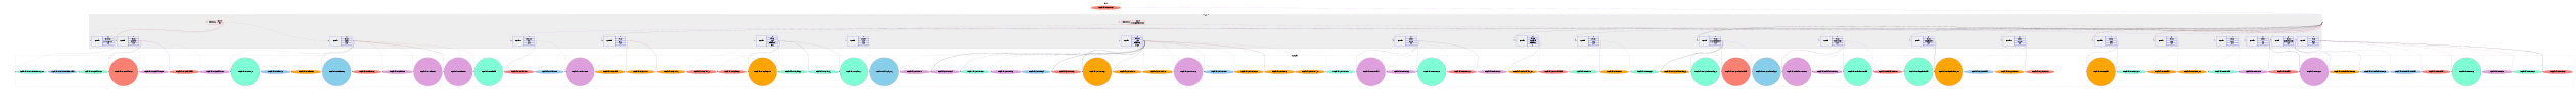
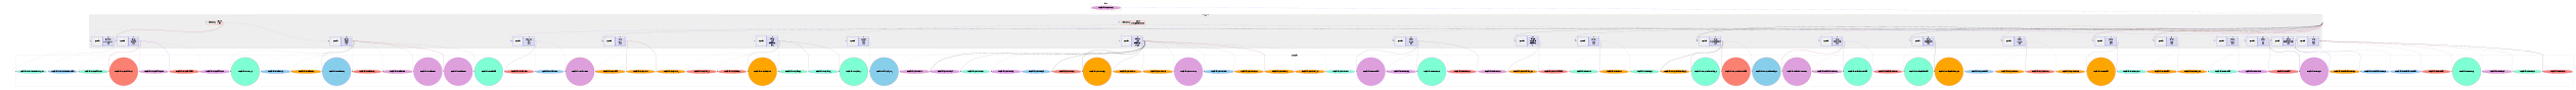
  digraph {
    compound=true
    concentrate=true
    fontname=Helvetica
    fontsize=10
    newrank=true
    rankdir=TB
    ranksep=1.5
    node [color=purple fontname=Helvetica fontsize=10 shape=ellipse style=filled]
    edge [arrowhead=vee color=black headport=w style=dotted tailport=e weight=100]
-   n1 [color=brown fillcolor=salmon label="portage://dev-ros/amcl-1.16.2" shape=octagon width=4]
+   n1 [color=brown fillcolor=plum label="portage://dev-ros/amcl-1.16.2" shape=octagon width=4]
    n2 [color=blue label=<<TABLE BORDER="0" CELLBORDER="1" CELLSPACING="0" CELLPADDING="4" WIDTH="220"><TR><TD ROWSPAN="6" CELLPADDING="30">pack_dep</TD></TR><TR><TD WIDTH="110">no</TD></TR><TR><TD>dev-ros</TD></TR><TR><TD>rostest</TD></TR><TR><TD>none</TD></TR><TR><TD></TD></TR></TABLE>> shape=none style=""]
    n3 [color=blue label=<<TABLE BORDER="0" CELLBORDER="1" CELLSPACING="0" CELLPADDING="4" WIDTH="220"><TR><TD ROWSPAN="6" CELLPADDING="30">pack_dep</TD></TR><TR><TD WIDTH="110">no</TD></TR><TR><TD>dev-python</TD></TR><TR><TD>python_orocos_kdl</TD></TR><TR><TD>none</TD></TR><TR><TD></TD></TR></TABLE>> shape=none style=""]
    n4 [color=blue label=<<TABLE BORDER="0" CELLBORDER="1" CELLSPACING="0" CELLPADDING="4" WIDTH="220"><TR><TD ROWSPAN="6" CELLPADDING="30">pack_dep</TD></TR><TR><TD WIDTH="110">no</TD></TR><TR><TD>dev-ros</TD></TR><TR><TD>map_server</TD></TR><TR><TD>none</TD></TR><TR><TD></TD></TR></TABLE>> shape=none style=""]
    n5 [color=red label=<<TABLE BORDER="0" CELLBORDER="1" CELLSPACING="0" CELLPADDING="4"><TR><TD ROWSPAN="3" CELLPADDING="10">use_conditional</TD></TR><TR><TD>positive</TD></TR><TR><TD>test</TD></TR></TABLE>> shape=none style=""]
    n6 [color=blue label=<<TABLE BORDER="0" CELLBORDER="1" CELLSPACING="0" CELLPADDING="4" WIDTH="220"><TR><TD ROWSPAN="6" CELLPADDING="30">pack_dep</TD></TR><TR><TD WIDTH="110">no</TD></TR><TR><TD>dev-python</TD></TR><TR><TD>empy</TD></TR><TR><TD>none</TD></TR><TR><TD></TD></TR></TABLE>> shape=none style=""]
    n7 [color=blue label=<<TABLE BORDER="0" CELLBORDER="1" CELLSPACING="0" CELLPADDING="4" WIDTH="220"><TR><TD ROWSPAN="6" CELLPADDING="30">pack_dep</TD></TR><TR><TD WIDTH="110">no</TD></TR><TR><TD>dev-util</TD></TR><TR><TD>catkin</TD></TR><TR><TD>none</TD></TR><TR><TD></TD></TR></TABLE>> shape=none style=""]
    n8 [color=blue label=<<TABLE BORDER="0" CELLBORDER="1" CELLSPACING="0" CELLPADDING="4" WIDTH="220"><TR><TD ROWSPAN="6" CELLPADDING="30">pack_dep</TD></TR><TR><TD WIDTH="110">no</TD></TR><TR><TD>dev-util</TD></TR><TR><TD>cmake</TD></TR><TR><TD>greaterequal</TD></TR><TR><TD>3.9.6</TD></TR></TABLE>> shape=none style=""]
    n9 [color=blue label=<<TABLE BORDER="0" CELLBORDER="1" CELLSPACING="0" CELLPADDING="4" WIDTH="220"><TR><TD ROWSPAN="6" CELLPADDING="30">pack_dep</TD></TR><TR><TD WIDTH="110">no</TD></TR><TR><TD>sys-devel</TD></TR><TR><TD>make</TD></TR><TR><TD>none</TD></TR><TR><TD></TD></TR></TABLE>> shape=none style=""]
    n10 [color=blue label=<<TABLE BORDER="0" CELLBORDER="1" CELLSPACING="0" CELLPADDING="4" WIDTH="220"><TR><TD ROWSPAN="6" CELLPADDING="30">pack_dep</TD></TR><TR><TD WIDTH="110">no</TD></TR><TR><TD>dev-ros</TD></TR><TR><TD>tf2_msgs</TD></TR><TR><TD>none</TD></TR><TR><TD></TD></TR></TABLE>> shape=none style=""]
    n11 [color=blue label=<<TABLE BORDER="0" CELLBORDER="1" CELLSPACING="0" CELLPADDING="4" WIDTH="220"><TR><TD ROWSPAN="6" CELLPADDING="30">pack_dep</TD></TR><TR><TD WIDTH="110">no</TD></TR><TR><TD>dev-lang</TD></TR><TR><TD>python</TD></TR><TR><TD>greaterequal</TD></TR><TR><TD>2.7.5-r2</TD></TR></TABLE>> shape=none style=""]
    n12 [color=red label=<<TABLE BORDER="0" CELLBORDER="1" CELLSPACING="0" CELLPADDING="4"><TR><TD ROWSPAN="3" CELLPADDING="10">use_conditional</TD></TR><TR><TD>positive</TD></TR><TR><TD>python_targets_python2_7</TD></TR></TABLE>> shape=none style=""]
    n13 [color=blue label=<<TABLE BORDER="0" CELLBORDER="1" CELLSPACING="0" CELLPADDING="4" WIDTH="220"><TR><TD ROWSPAN="6" CELLPADDING="30">pack_dep</TD></TR><TR><TD WIDTH="110">no</TD></TR><TR><TD>dev-lang</TD></TR><TR><TD>python-exec</TD></TR><TR><TD>greaterequal</TD></TR><TR><TD>2</TD></TR></TABLE>> shape=none style=""]
    n14 [color=blue label=<<TABLE BORDER="0" CELLBORDER="1" CELLSPACING="0" CELLPADDING="4" WIDTH="220"><TR><TD ROWSPAN="6" CELLPADDING="30">pack_dep</TD></TR><TR><TD WIDTH="110">no</TD></TR><TR><TD>dev-libs</TD></TR><TR><TD>boost</TD></TR><TR><TD>none</TD></TR><TR><TD></TD></TR></TABLE>> shape=none style=""]
    n15 [color=blue label=<<TABLE BORDER="0" CELLBORDER="1" CELLSPACING="0" CELLPADDING="4" WIDTH="220"><TR><TD ROWSPAN="6" CELLPADDING="30">pack_dep</TD></TR><TR><TD WIDTH="110">no</TD></TR><TR><TD>dev-ros</TD></TR><TR><TD>dynamic_reconfigure</TD></TR><TR><TD>none</TD></TR><TR><TD></TD></TR></TABLE>> shape=none style=""]
    n16 [color=blue label=<<TABLE BORDER="0" CELLBORDER="1" CELLSPACING="0" CELLPADDING="4" WIDTH="220"><TR><TD ROWSPAN="6" CELLPADDING="30">pack_dep</TD></TR><TR><TD WIDTH="110">no</TD></TR><TR><TD>dev-ros</TD></TR><TR><TD>geometry_msgs</TD></TR><TR><TD>none</TD></TR><TR><TD></TD></TR></TABLE>> shape=none style=""]
    n17 [color=blue label=<<TABLE BORDER="0" CELLBORDER="1" CELLSPACING="0" CELLPADDING="4" WIDTH="220"><TR><TD ROWSPAN="6" CELLPADDING="30">pack_dep</TD></TR><TR><TD WIDTH="110">no</TD></TR><TR><TD>dev-ros</TD></TR><TR><TD>message_filters</TD></TR><TR><TD>none</TD></TR><TR><TD></TD></TR></TABLE>> shape=none style=""]
    n18 [color=blue label=<<TABLE BORDER="0" CELLBORDER="1" CELLSPACING="0" CELLPADDING="4" WIDTH="220"><TR><TD ROWSPAN="6" CELLPADDING="30">pack_dep</TD></TR><TR><TD WIDTH="110">no</TD></TR><TR><TD>dev-ros</TD></TR><TR><TD>nav_msgs</TD></TR><TR><TD>none</TD></TR><TR><TD></TD></TR></TABLE>> shape=none style=""]
    n19 [color=blue label=<<TABLE BORDER="0" CELLBORDER="1" CELLSPACING="0" CELLPADDING="4" WIDTH="220"><TR><TD ROWSPAN="6" CELLPADDING="30">pack_dep</TD></TR><TR><TD WIDTH="110">no</TD></TR><TR><TD>dev-ros</TD></TR><TR><TD>rosbag</TD></TR><TR><TD>none</TD></TR><TR><TD></TD></TR></TABLE>> shape=none style=""]
    n20 [color=blue label=<<TABLE BORDER="0" CELLBORDER="1" CELLSPACING="0" CELLPADDING="4" WIDTH="220"><TR><TD ROWSPAN="6" CELLPADDING="30">pack_dep</TD></TR><TR><TD WIDTH="110">no</TD></TR><TR><TD>dev-ros</TD></TR><TR><TD>roscpp</TD></TR><TR><TD>none</TD></TR><TR><TD></TD></TR></TABLE>> shape=none style=""]
    n21 [color=blue label=<<TABLE BORDER="0" CELLBORDER="1" CELLSPACING="0" CELLPADDING="4" WIDTH="220"><TR><TD ROWSPAN="6" CELLPADDING="30">pack_dep</TD></TR><TR><TD WIDTH="110">no</TD></TR><TR><TD>dev-ros</TD></TR><TR><TD>std_srvs</TD></TR><TR><TD>none</TD></TR><TR><TD></TD></TR></TABLE>> shape=none style=""]
    n22 [color=blue label=<<TABLE BORDER="0" CELLBORDER="1" CELLSPACING="0" CELLPADDING="4" WIDTH="220"><TR><TD ROWSPAN="6" CELLPADDING="30">pack_dep</TD></TR><TR><TD WIDTH="110">no</TD></TR><TR><TD>dev-ros</TD></TR><TR><TD>tf2</TD></TR><TR><TD>none</TD></TR><TR><TD></TD></TR></TABLE>> shape=none style=""]
    n23 [color=blue label=<<TABLE BORDER="0" CELLBORDER="1" CELLSPACING="0" CELLPADDING="4" WIDTH="220"><TR><TD ROWSPAN="6" CELLPADDING="30">pack_dep</TD></TR><TR><TD WIDTH="110">no</TD></TR><TR><TD>dev-ros</TD></TR><TR><TD>tf2_geometry_msgs</TD></TR><TR><TD>none</TD></TR><TR><TD></TD></TR></TABLE>> shape=none style=""]
    n24 [color=blue label=<<TABLE BORDER="0" CELLBORDER="1" CELLSPACING="0" CELLPADDING="4" WIDTH="220"><TR><TD ROWSPAN="6" CELLPADDING="30">pack_dep</TD></TR><TR><TD WIDTH="110">no</TD></TR><TR><TD>dev-ros</TD></TR><TR><TD>tf2_ros</TD></TR><TR><TD>none</TD></TR><TR><TD></TD></TR></TABLE>> shape=none style=""]
    n25 [fillcolor=plum label="portage://dev-ros/rostest-1.13.0" shape=circle width=4]
    n26 [fillcolor=plum label="portage://dev-ros/rostest-1.13.1" shape=circle width=4]
    n27 [color=brown fillcolor=plum label="portage://dev-ros/rostest-1.13.2" shape=octagon width=4]
    n28 [color=brown fillcolor=salmon label="portage://dev-ros/rostest-1.13.4" width=4]
    n29 [fillcolor=skyblue label="portage://dev-ros/rostest-1.13.5" shape=circle width=4]
    n30 [color=brown fillcolor=orange label="portage://dev-ros/rostest-1.13.6" shape=octagon width=4]
    n31 [fillcolor=skyblue label="portage://dev-ros/rostest-1.14.2" shape=octagon width=4]
    n32 [color=brown fillcolor=aquamarine label="portage://dev-ros/util-1.14.3" shape=circle width=4]
    n33 [fillcolor=aquamarine label="portage://dev-ros/rostest-9999" shape=circle width=4]
    n34 [fillcolor=aquamarine label="portage://dev-python/python_orocos_kdl-1.4.0-r1" width=4]
    n35 [fillcolor=skyblue label="portage://dev-python/python_orocos_kdl-9999" width=4]
    n36 [color=brown fillcolor=plum label="portage://dev-ros/map_server-1.15.2-r1" width=4]
    n37 [color=brown fillcolor=salmon label="portage://dev-ros/map_server-1.16.0" shape=circle width=4]
    n38 [color=brown fillcolor=aquamarine label="portage://dev-ros/map_server-1.16.1" shape=octagon width=4]
    n39 [fillcolor=plum label="portage://dev-ros/map_server-1.16.2" shape=octagon width=4]
    n40 [color=brown fillcolor=salmon label="portage://dev-ros/map_server-9999" shape=octagon width=4]
    n41 [color=brown fillcolor=plum label="portage://dev-python/empy-3.3-r1" shape=circle width=4]
    n42 [fillcolor=skyblue label="portage://dev-python/empy-3.3.2" width=4]
    n43 [fillcolor=salmon label="portage://dev-python/empy-3.3.3" shape=octagon width=4]
    n44 [fillcolor=orange label="portage://dev-util/catkin-0.7.14" width=4]
    n45 [fillcolor=orange label="portage://dev-util/catkin-0.7.17" width=4]
    n46 [fillcolor=orange label="portage://dev-util/catkin-9999" shape=octagon width=4]
    n47 [color=brown fillcolor=salmon label="portage://dev-util/cmake-3.13.5" width=4]
    n48 [color=brown fillcolor=salmon label="portage://dev-util/cmake-3.14.6" shape=octagon width=4]
    n49 [color=brown fillcolor=aquamarine label="portage://dev-util/cmake-3.14.7" shape=circle width=4]
    n50 [fillcolor=aquamarine label="portage://dev-util/cmake-3.15.4" shape=octagon width=4]
    n51 [color=brown fillcolor=aquamarine label="portage://dev-util/cmake-3.15.5" width=4]
    n52 [color=brown fillcolor=orange label="portage://dev-util/cmake-3.16.0_rc3" shape=circle width=4]
    n53 [color=brown fillcolor=skyblue label="portage://sys-devel/make-4.2.1-r4" shape=circle width=4]
    n54 [fillcolor=plum label="portage://dev-lang/python-2.7.15" shape=circle width=4]
    n55 [color=brown fillcolor=orange label="portage://dev-lang/python-2.7.16" shape=octagon width=4]
    n56 [fillcolor=orange label="portage://dev-lang/python-2.7.17" width=4]
    n57 [fillcolor=orange label="portage://dev-lang/python-3.5.5" shape=circle width=4]
    n58 [color=brown fillcolor=salmon label="portage://dev-lang/python-3.5.7" width=4]
    n59 [fillcolor=skyblue label="portage://dev-lang/python-3.5.9" width=4]
    n60 [fillcolor=plum label="portage://dev-lang/python-3.6.5" shape=octagon width=4]
    n61 [fillcolor=aquamarine label="portage://dev-lang/python-3.6.8" width=4]
    n62 [fillcolor=plum label="portage://dev-lang/python-3.6.9" shape=octagon width=4]
    n63 [color=brown fillcolor=plum label="portage://dev-lang/python-3.7.2" shape=octagon width=4]
    n64 [fillcolor=aquamarine label="portage://dev-lang/python-3.7.3" width=4]
    n65 [fillcolor=orange label="portage://dev-lang/python-3.7.4-r1" shape=octagon width=4]
    n66 [color=brown fillcolor=orange label="portage://dev-lang/python-3.7.5" shape=octagon width=4]
    n67 [color=brown fillcolor=orange label="portage://dev-lang/python-3.7.5-r1" width=4]
    n68 [fillcolor=skyblue label="portage://dev-lang/python-3.8.0" shape=octagon width=4]
    n69 [fillcolor=orange label="portage://dev-lang/python-exec-2.4.6-r1" width=4]
    n70 [fillcolor=salmon label="portage://dev-lang/python-exec-9999" width=4]
    n71 [color=brown fillcolor=aquamarine label="portage://dev-libs/boost-1.65.0" width=4]
    n72 [color=brown fillcolor=orange label="portage://dev-libs/boost-1.70.0" width=4]
    n73 [color=brown fillcolor=aquamarine label="portage://dev-libs/boost-1.71.0" width=4]
    n74 [fillcolor=aquamarine label="portage://dev-ros/dynamic_reconfigure-1.5.48" shape=circle width=4]
    n75 [color=brown fillcolor=orange label="portage://dev-ros/dynamic_reconfigure-1.5.49" width=4]
    n76 [color=brown fillcolor=skyblue label="portage://dev-ros/dynamic_reconfigure-5.6.0" shape=circle width=4]
    n77 [color=brown fillcolor=salmon label="portage://dev-ros/dynamic_reconfigure-9999" shape=circle width=4]
    n78 [color=brown fillcolor=plum label="portage://dev-ros/geometry_msgs-1.12.5" shape=octagon width=4]
    n79 [color=brown fillcolor=plum label="portage://dev-ros/geometry_msgs-1.12.6" shape=circle width=4]
    n80 [fillcolor=salmon label="portage://dev-ros/geometry_msgs-1.12.7" width=4]
    n81 [fillcolor=aquamarine label="portage://dev-ros/geometry_msgs-9999" shape=circle width=4]
    n82 [color=brown fillcolor=orange label="portage://dev-ros/message_filters-1.14.3-r1" shape=circle width=4]
    n83 [color=brown fillcolor=aquamarine label="portage://dev-ros/message_filters-9999" shape=circle width=4]
+   n84 [fillcolor=orange label="portage://dev-ros/nav_msgs-1.12.5" width=4]
    n85 [color=brown fillcolor=salmon label="portage://dev-ros/nav_msgs-1.12.6" width=4]
    n86 [color=brown fillcolor=orange label="portage://dev-ros/nav_msgs-1.12.7" width=4]
    n87 [fillcolor=skyblue label="portage://dev-ros/nav_msgs-9999" width=4]
    n88 [fillcolor=aquamarine label="portage://dev-ros/rosbag-1.14.3-r1" shape=octagon width=4]
    n89 [color=brown fillcolor=orange label="portage://dev-ros/rosbag-9999" shape=circle width=4]
    n90 [color=brown fillcolor=orange label="portage://dev-ros/roscpp-1.14.3-r1" width=4]
    n91 [fillcolor=orange label="portage://dev-ros/roscpp-9999" shape=octagon width=4]
    n92 [fillcolor=plum label="portage://dev-ros/std_srvs-1.11.2" shape=octagon width=4]
    n93 [fillcolor=aquamarine label="portage://dev-ros/std_srvs-9999" shape=octagon width=4]
    n94 [fillcolor=plum label="portage://dev-ros/tf2-0.6.5-r1" shape=circle width=4]
    n95 [fillcolor=salmon label="portage://dev-ros/tf2-9999" shape=octagon width=4]
    n96 [fillcolor=skyblue label="portage://dev-ros/tf2_geometry_msgs-0.6.3" width=4]
    n97 [color=brown fillcolor=orange label="portage://dev-ros/tf2_geometry_msgs-0.6.5" shape=octagon width=4]
    n98 [fillcolor=skyblue label="portage://dev-ros/tf2_geometry_msgs-9999" shape=octagon width=4]
    n99 [color=brown fillcolor=plum label="portage://dev-ros/tf2_msgs-0.6.1" width=4]
    n100 [fillcolor=salmon label="portage://dev-ros/tf2_msgs-0.6.2" width=4]
    n101 [fillcolor=aquamarine label="portage://dev-ros/tf2_msgs-0.6.3" shape=circle width=4]
    n102 [fillcolor=plum label="portage://dev-ros/tf2_msgs-0.6.5" shape=octagon width=4]
    n103 [fillcolor=plum label="portage://dev-ros/tf2_msgs-9999" shape=circle width=4]
    n104 [fillcolor=salmon label="portage://dev-ros/tf2_ros-0.6.1" shape=octagon width=4]
    n105 [color=brown fillcolor=aquamarine label="portage://dev-ros/tf2_ros-0.6.2" width=4]
    n106 [color=brown fillcolor=plum label="portage://dev-ros/tf2_ros-0.6.3" shape=octagon width=4]
    n107 [color=brown fillcolor=aquamarine label="portage://dev-ros/tf2_ros-0.6.5" shape=circle width=4]
    n108 [color=brown fillcolor=salmon label="portage://dev-ros/tf2_ros-9999" width=4]
    subgraph cluster_1 {
      color=gray
      label=<<i>dependencies</i>>
      subgraph cluster_2 {
        color=gray
        fillcolor="#eeeeee"
        label=<<i>compile</i>>
        style=filled
        subgraph sub_3 {
          color=gray
          fillcolor="#eeeeee"
          label=<<i>compile</i>>
          style=filled
          n5
          subgraph sub_4 {
            color=gray
            fillcolor="#eeeeee"
            label=<<i>compile</i>>
            style=filled
            n2
          }
          subgraph sub_5 {
            color=gray
            fillcolor="#eeeeee"
            label=<<i>compile</i>>
            style=filled
            n3
          }
          subgraph sub_6 {
            color=gray
            fillcolor="#eeeeee"
            label=<<i>compile</i>>
            style=filled
            n4
          }
        }
        subgraph sub_7 {
          color=gray
          fillcolor="#eeeeee"
          label=<<i>compile</i>>
          style=filled
          n6
        }
        subgraph sub_8 {
          color=gray
          fillcolor="#eeeeee"
          label=<<i>compile</i>>
          style=filled
          n7
        }
        subgraph sub_9 {
          color=gray
          fillcolor="#eeeeee"
          label=<<i>compile</i>>
          style=filled
          n8
        }
        subgraph sub_10 {
          color=gray
          fillcolor="#eeeeee"
          label=<<i>compile</i>>
          style=filled
          n9
        }
      }
      subgraph cluster_11 {
        color=gray
        fillcolor="#eeeeee"
        label=<<i>compile and run</i>>
        style=filled
        subgraph sub_12 {
          color=gray
          fillcolor="#eeeeee"
          label=<<i>compile and run</i>>
          style=filled
          n10
        }
        subgraph sub_13 {
          color=gray
          fillcolor="#eeeeee"
          label=<<i>compile and run</i>>
          style=filled
          n12
          subgraph sub_14 {
            color=gray
            fillcolor="#eeeeee"
            label=<<i>compile and run</i>>
            style=filled
            n11
          }
        }
        subgraph sub_15 {
          color=gray
          fillcolor="#eeeeee"
          label=<<i>compile and run</i>>
          style=filled
          n13
        }
        subgraph sub_16 {
          color=gray
          fillcolor="#eeeeee"
          label=<<i>compile and run</i>>
          style=filled
          n14
        }
        subgraph sub_17 {
          color=gray
          fillcolor="#eeeeee"
          label=<<i>compile and run</i>>
          style=filled
          n15
        }
        subgraph sub_18 {
          color=gray
          fillcolor="#eeeeee"
          label=<<i>compile and run</i>>
          style=filled
          n16
        }
        subgraph sub_19 {
          color=gray
          fillcolor="#eeeeee"
          label=<<i>compile and run</i>>
          style=filled
          n17
        }
        subgraph sub_20 {
          color=gray
          fillcolor="#eeeeee"
          label=<<i>compile and run</i>>
          style=filled
          n18
        }
        subgraph sub_21 {
          color=gray
          fillcolor="#eeeeee"
          label=<<i>compile and run</i>>
          style=filled
          n19
        }
        subgraph sub_22 {
          color=gray
          fillcolor="#eeeeee"
          label=<<i>compile and run</i>>
          style=filled
          n20
        }
        subgraph sub_23 {
          color=gray
          fillcolor="#eeeeee"
          label=<<i>compile and run</i>>
          style=filled
          n21
        }
        subgraph sub_24 {
          color=gray
          fillcolor="#eeeeee"
          label=<<i>compile and run</i>>
          style=filled
          n22
        }
        subgraph sub_25 {
          color=gray
          fillcolor="#eeeeee"
          label=<<i>compile and run</i>>
          style=filled
          n23
        }
        subgraph sub_26 {
          color=gray
          fillcolor="#eeeeee"
          label=<<i>compile and run</i>>
          style=filled
          n24
        }
      }
      subgraph cluster_27 {
        color=gray
        fillcolor="#eeeeee"
        label=<<i>run</i>>
        style=filled
      }
    }
    subgraph cluster_28 {
      color=gray
      label=<<i>ebuild</i>>
      rank=same
      n1
    }
    subgraph cluster_29 {
      color=gray
      label=<<i>candidates</i>>
      rank=same
      subgraph sub_30 {
        color=black
        label=<<i>candidates</i>>
        nodesep=1
        rank=same
        n25
        n26
        n27
        n28
        n29
        n30
        n31
        n32
        n33
      }
      subgraph sub_31 {
        color=black
        label=<<i>candidates</i>>
        nodesep=1
        rank=same
        n34
        n35
      }
      subgraph sub_32 {
        color=black
        label=<<i>candidates</i>>
        nodesep=1
        rank=same
        n36
        n37
        n38
        n39
        n40
      }
      subgraph sub_33 {
        color=black
        label=<<i>candidates</i>>
        nodesep=1
        rank=same
        n41
        n42
        n43
      }
      subgraph sub_34 {
        color=black
        label=<<i>candidates</i>>
        nodesep=1
        rank=same
        n44
        n45
        n46
      }
      subgraph sub_35 {
        color=black
        label=<<i>candidates</i>>
        nodesep=1
        rank=same
        n47
        n48
        n49
        n50
        n51
        n52
      }
      subgraph sub_36 {
        color=black
        label=<<i>candidates</i>>
        nodesep=1
        rank=same
        n53
      }
      subgraph sub_37 {
        color=black
        label=<<i>candidates</i>>
        nodesep=1
        rank=same
        n54
        n55
        n56
        n57
        n58
        n59
        n60
        n61
        n62
        n63
        n64
        n65
        n66
        n67
        n68
      }
      subgraph sub_38 {
        color=black
        label=<<i>candidates</i>>
        nodesep=1
        rank=same
        n69
        n70
      }
      subgraph sub_39 {
        color=black
        label=<<i>candidates</i>>
        nodesep=1
        rank=same
        n71
        n72
        n73
      }
      subgraph sub_40 {
        color=black
        label=<<i>candidates</i>>
        nodesep=1
        rank=same
        n74
        n75
        n76
        n77
      }
      subgraph sub_41 {
        color=black
        label=<<i>candidates</i>>
        nodesep=1
        rank=same
        n78
        n79
        n80
        n81
      }
      subgraph sub_42 {
        color=black
        label=<<i>candidates</i>>
        nodesep=1
        rank=same
        n82
        n83
      }
      subgraph sub_43 {
        color=black
        label=<<i>candidates</i>>
        nodesep=1
        rank=same
+       n84
        n85
        n86
        n87
      }
      subgraph sub_44 {
        color=black
        label=<<i>candidates</i>>
        nodesep=1
        rank=same
        n88
        n89
      }
      subgraph sub_45 {
        color=black
        label=<<i>candidates</i>>
        nodesep=1
        rank=same
        n90
        n91
      }
      subgraph sub_46 {
        color=black
        label=<<i>candidates</i>>
        nodesep=1
        rank=same
        n92
        n93
      }
      subgraph sub_47 {
        color=black
        label=<<i>candidates</i>>
        nodesep=1
        rank=same
        n94
        n95
      }
      subgraph sub_48 {
        color=black
        label=<<i>candidates</i>>
        nodesep=1
        rank=same
        n96
        n97
        n98
      }
      subgraph sub_49 {
        color=black
        label=<<i>candidates</i>>
        nodesep=1
        rank=same
        n99
        n100
        n101
        n102
        n103
      }
      subgraph sub_50 {
        color=black
        label=<<i>candidates</i>>
        nodesep=1
        rank=same
        n104
        n105
        n106
        n107
        n108
      }
    }
    n1 -> n5 [color=gray40 weight=20]
    n1 -> n6 [color=purple style=dashed weight=20]
    n1 -> n7 [style=dashed weight=20]
    n1 -> n8 [color=gray40 weight=20]
    n1 -> n9 [color=gray40 style=dashed weight=20]
    n1 -> n10 [arrowhead=odotvee weight=20]
    n1 -> n12 [arrowhead=odotvee color=purple weight=20]
    n1 -> n13 [arrowhead=odotvee color=gray40 style=solid weight=20]
    n1 -> n14 [arrowhead=odotvee style=dashed weight=20]
    n1 -> n15 [arrowhead=odotvee style=solid weight=20]
    n1 -> n16 [arrowhead=odotvee color=purple style=dashed weight=20]
    n1 -> n17 [arrowhead=odotvee color=gray40 style=solid weight=20]
    n1 -> n18 [arrowhead=odotvee color=brown style=dashed weight=20]
    n1 -> n19 [arrowhead=odotvee color=brown style=solid weight=20]
    n1 -> n20 [arrowhead=odotvee color=brown style=solid weight=20]
    n1 -> n21 [arrowhead=odotvee color=purple weight=20]
    n1 -> n22 [arrowhead=odotvee color=purple style=dashed weight=20]
    n1 -> n23 [arrowhead=odotvee color=brown weight=20]
    n1 -> n24 [arrowhead=odotvee color=purple weight=20]
    n2 -> n25 [color=brown style=solid]
    n2 -> n26 [color=brown style=dashed]
    n2 -> n27
    n2 -> n28
    n2 -> n29 [color=gray40 style=solid]
    n2 -> n30
    n2 -> n31 [color=gray40]
    n2 -> n32
    n2 -> n33 [color=brown style=dashed]
    n3 -> n34
    n3 -> n35 [color=brown]
    n4 -> n36 [color=purple style=dashed]
    n4 -> n37 [color=brown style=solid]
    n4 -> n38 [color=brown]
    n4 -> n39 [color=brown]
    n4 -> n40 [color=purple style=solid]
    n5 -> n2 [weight=20]
    n5 -> n3 [color=purple weight=20]
    n5 -> n4 [color=brown style=solid weight=20]
    n6 -> n41
    n6 -> n42 [color=brown]
    n6 -> n43 [color=gray40 style=solid]
    n7 -> n44 [color=brown style=solid]
    n7 -> n45 [color=brown style=solid]
    n7 -> n46 [color=brown]
    n8 -> n47
    n8 -> n48 [color=purple]
    n8 -> n49 [style=dashed]
    n8 -> n50 [color=gray40 style=solid]
    n8 -> n51
    n8 -> n52 [style=dashed]
    n9 -> n53 [color=purple]
    n10 -> n99 [color=gray40 style=solid]
    n10 -> n100 [color=purple]
    n10 -> n101 [style=dashed]
    n10 -> n102
    n10 -> n103 [color=gray40 style=solid]
    n11 -> n54 [color=gray40 style=dashed]
    n11 -> n55 [color=brown style=dashed]
    n11 -> n56 [color=gray40 style=solid]
    n11 -> n57 [style=solid]
    n11 -> n58 [style=solid]
    n11 -> n59 [color=purple]
    n11 -> n60
    n11 -> n61 [style=dashed]
    n11 -> n62 [style=solid]
    n11 -> n63 [color=purple]
    n11 -> n64 [color=gray40]
    n11 -> n65 [color=purple]
    n11 -> n66 [color=brown style=solid]
    n11 -> n67 [color=brown style=dashed]
    n11 -> n68
    n12 -> n11 [color=brown weight=20]
    n13 -> n69 [color=gray40 style=solid]
    n13 -> n70
    n14 -> n71 [color=gray40 style=dashed]
    n14 -> n72 [color=purple style=solid]
    n14 -> n73 [color=brown]
    n15 -> n74 [color=brown style=solid]
    n15 -> n75 [style=solid]
    n15 -> n76 [color=purple style=dashed]
    n15 -> n77 [color=brown style=solid]
    n16 -> n78
    n16 -> n79 [color=brown style=solid]
    n16 -> n80 [color=purple style=dashed]
    n16 -> n81 [style=dashed]
    n17 -> n82 [style=solid]
    n17 -> n83
+   n18 -> n84 [color=brown]
    n18 -> n85 [color=brown style=solid]
    n18 -> n86 [color=purple]
    n18 -> n87 [color=purple]
    n19 -> n88 [color=purple style=solid]
    n19 -> n89 [color=gray40 style=solid]
    n20 -> n90 [color=brown style=dashed]
    n20 -> n91 [color=brown]
    n21 -> n92
    n21 -> n93
    n22 -> n94 [style=solid]
    n22 -> n95 [style=dashed]
    n23 -> n96 [style=dashed]
    n23 -> n97 [color=purple style=solid]
    n23 -> n98 [color=gray40 style=dashed]
    n24 -> n104 [style=solid]
    n24 -> n105 [color=brown style=dashed]
    n24 -> n106 [color=purple]
    n24 -> n107 [color=brown style=dashed]
    n24 -> n108 [color=purple style=dashed]
  }
